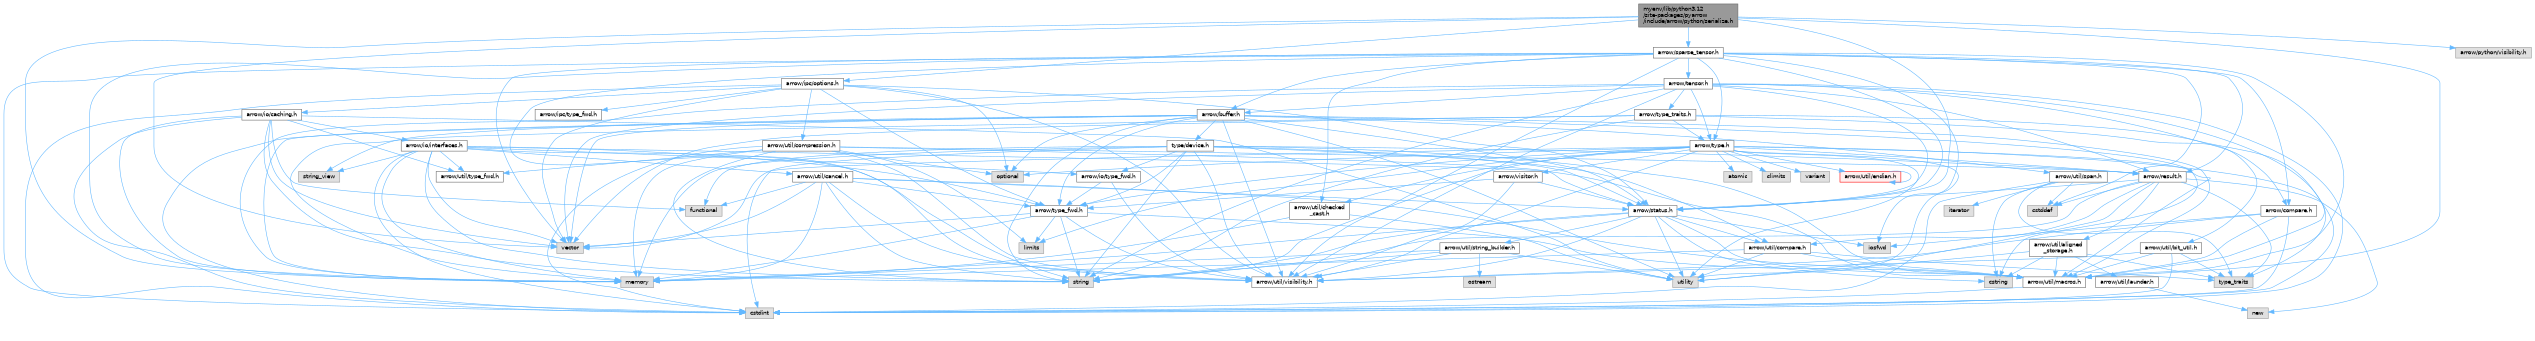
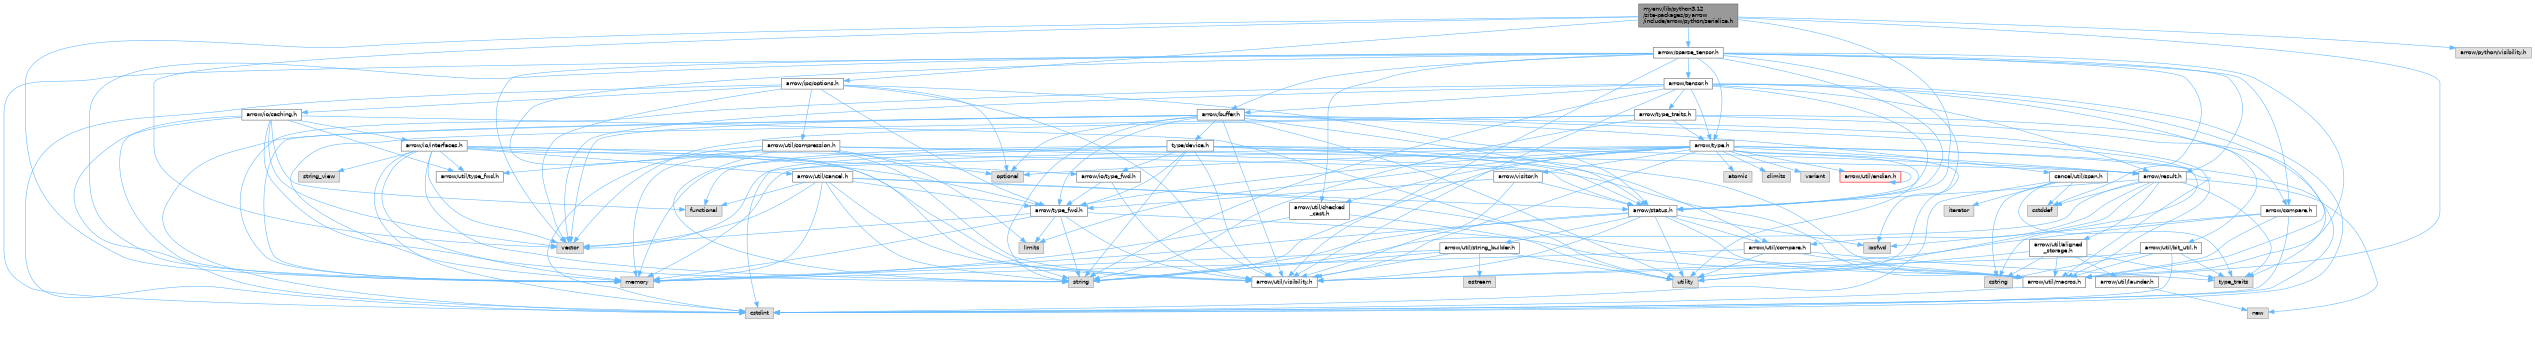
  digraph {
    node [color=grey40 fillcolor=white fontname=Helvetica fontsize=10 shape=box style=filled]
    edge [color=steelblue1 fontname=Helvetica fontsize=10 labelfontname=Helvetica labelfontsize=10 style=solid]
    n1 [color=gray40 fillcolor=grey60 fontcolor=black height=0.2 label="myenv/lib/python3.12\l/site-packages/pyarrow\l/include/arrow/python/serialize.h" width=0.4]
    n2 [color=grey60 fillcolor="#E0E0E0" height=0.2 label=memory width=0.4]
    n3 [color=grey60 fillcolor="#E0E0E0" height=0.2 label=vector width=0.4]
    n4 [height=0.2 label="arrow/ipc/options.h" width=0.4]
    n5 [height=0.2 label="arrow/util/macros.h" width=0.4]
    n6 [height=0.2 label="arrow/status.h" width=0.4]
    n7 [color=grey60 fillcolor="#E0E0E0" height=0.2 label="arrow/python/visibility.h" width=0.4]
    n8 [height=0.2 label="arrow/sparse_tensor.h" width=0.4]
    n9 [color=grey60 fillcolor="#E0E0E0" height=0.2 label=cstdint width=0.4]
    n10 [color=grey60 fillcolor="#E0E0E0" height=0.2 label=optional width=0.4]
    n11 [height=0.2 label="arrow/io/caching.h" width=0.4]
    n12 [height=0.2 label="arrow/type_fwd.h" width=0.4]
    n13 [height=0.2 label="arrow/util/visibility.h" width=0.4]
-   n14 [height=0.2 label="arrow/ipc/type_fwd.h" width=0.4]
    n15 [height=0.2 label="arrow/util/compression.h" width=0.4]
    n16 [color=grey60 fillcolor="#E0E0E0" height=0.2 label=string width=0.4]
    n17 [color=grey60 fillcolor="#E0E0E0" height=0.2 label=utility width=0.4]
    n18 [color=grey60 fillcolor="#E0E0E0" height=0.2 label=cstring width=0.4]
    n19 [color=grey60 fillcolor="#E0E0E0" height=0.2 label=iosfwd width=0.4]
    n20 [height=0.2 label="arrow/util/compare.h" width=0.4]
    n21 [height=0.2 label="arrow/util/string_builder.h" width=0.4]
    n22 [height=0.2 label="arrow/result.h" width=0.4]
    n23 [color=grey60 fillcolor="#E0E0E0" height=0.2 label=cstddef width=0.4]
    n24 [height=0.2 label="arrow/buffer.h" width=0.4]
    n25 [height=0.2 label="arrow/compare.h" width=0.4]
    n26 [height=0.2 label="arrow/tensor.h" width=0.4]
    n27 [height=0.2 label="arrow/type.h" width=0.4]
    n28 [height=0.2 label="arrow/util/checked\l_cast.h" width=0.4]
    n29 [height=0.2 label="arrow/io/interfaces.h" width=0.4]
    n30 [height=0.2 label="arrow/util/type_fwd.h" width=0.4]
    n31 [color=grey60 fillcolor="#E0E0E0" height=0.2 label=functional width=0.4]
    n32 [color=grey60 fillcolor="#E0E0E0" height=0.2 label=limits width=0.4]
    n33 [color=grey60 fillcolor="#E0E0E0" height=0.2 label=string_view width=0.4]
    n34 [height=0.2 label="arrow/io/type_fwd.h" width=0.4]
    n35 [height=0.2 label="arrow/util/cancel.h" width=0.4]
    n36 [color=grey60 fillcolor="#E0E0E0" height=0.2 label=type_traits width=0.4]
    n37 [color=grey60 fillcolor="#E0E0E0" height=0.2 label=ostream width=0.4]
    n38 [color=grey60 fillcolor="#E0E0E0" height=0.2 label=new width=0.4]
    n39 [height=0.2 label="arrow/util/aligned\l_storage.h" width=0.4]
    n40 [height=0.2 label="arrow/util/launder.h" width=0.4]
    n41 [height=0.2 label="type/device.h" width=0.4]
-   n42 [height=0.2 label="arrow/util/span.h" width=0.4]
+   n42 [height=0.2 label="cancel/util/span.h" width=0.4]
    n43 [height=0.2 label="arrow/type_traits.h" width=0.4]
    n44 [color=grey60 fillcolor="#E0E0E0" height=0.2 label=atomic width=0.4]
    n45 [color=grey60 fillcolor="#E0E0E0" height=0.2 label=climits width=0.4]
    n46 [color=grey60 fillcolor="#E0E0E0" height=0.2 label=variant width=0.4]
    n47 [color=red fillcolor="#FFF0F0" height=0.2 label="arrow/util/endian.h" width=0.4]
    n48 [height=0.2 label="arrow/visitor.h" width=0.4]
    n49 [color=grey60 fillcolor="#E0E0E0" height=0.2 label=iterator width=0.4]
    n50 [height=0.2 label="arrow/util/bit_util.h" width=0.4]
    n1 -> n2
    n1 -> n3
    n1 -> n4
    n1 -> n5
    n1 -> n6
    n1 -> n7
    n1 -> n8
    n4 -> n3
    n4 -> n6
    n4 -> n9
    n4 -> n10
    n4 -> n11
    n4 -> n12
    n4 -> n13
-   n4 -> n14
    n4 -> n15
    n5 -> n9
    n6 -> n2
    n6 -> n5
    n6 -> n13
    n6 -> n16
    n6 -> n17
-   n6 -> n18
+   n50 -> n18
    n6 -> n19
    n6 -> n20
    n6 -> n21
    n8 -> n2
    n8 -> n3
    n8 -> n5
    n8 -> n6
    n8 -> n9
    n8 -> n13
    n8 -> n16
    n8 -> n17
    n8 -> n22
    n8 -> n23
    n8 -> n24
    n8 -> n25
    n8 -> n26
    n8 -> n27
    n8 -> n28
    n11 -> n2
    n11 -> n3
    n11 -> n9
    n11 -> n16
    n11 -> n17
    n11 -> n29
    n11 -> n30
    n11 -> n31
    n12 -> n2
    n12 -> n3
    n12 -> n5
    n12 -> n13
    n12 -> n16
    n12 -> n32
    n15 -> n2
    n15 -> n6
    n15 -> n9
    n15 -> n10
    n15 -> n13
    n15 -> n16
    n15 -> n22
    n15 -> n30
    n15 -> n32
    n20 -> n2
    n20 -> n5
    n20 -> n17
    n20 -> n36
    n21 -> n2
    n21 -> n13
    n21 -> n16
    n21 -> n17
    n21 -> n37
    n22 -> n6
    n22 -> n16
    n22 -> n17
    n22 -> n20
    n22 -> n23
    n22 -> n36
    n22 -> n38
    n22 -> n39
    n24 -> n2
    n24 -> n3
    n24 -> n5
    n24 -> n6
    n24 -> n9
    n24 -> n10
    n24 -> n12
    n24 -> n13
    n24 -> n16
    n24 -> n17
    n24 -> n18
-   n24 -> n33
    n24 -> n41
    n24 -> n42
    n25 -> n5
    n25 -> n9
    n25 -> n13
    n25 -> n19
    n26 -> n2
    n26 -> n3
    n26 -> n5
    n26 -> n6
    n26 -> n9
    n26 -> n13
    n26 -> n16
    n26 -> n22
    n26 -> n24
    n26 -> n25
    n26 -> n27
    n26 -> n43
+   n27 -> n2
    n27 -> n3
    n27 -> n5
    n27 -> n9
    n27 -> n10
    n27 -> n12
    n27 -> n13
    n27 -> n16
    n27 -> n17
    n27 -> n19
    n27 -> n22
    n27 -> n28
    n27 -> n32
    n27 -> n44
    n27 -> n45
    n27 -> n46
    n27 -> n47
    n27 -> n48
    n28 -> n2
    n28 -> n17
    n29 -> n2
    n29 -> n3
    n29 -> n5
    n29 -> n9
    n29 -> n12
    n29 -> n13
    n29 -> n16
    n29 -> n30
    n29 -> n33
    n29 -> n34
    n29 -> n35
    n34 -> n12
    n34 -> n13
    n35 -> n2
    n35 -> n3
    n35 -> n5
    n35 -> n6
    n35 -> n12
    n35 -> n13
    n35 -> n16
    n35 -> n31
    n39 -> n5
    n39 -> n17
    n39 -> n18
    n39 -> n36
    n39 -> n40
    n40 -> n38
    n41 -> n2
    n41 -> n5
    n41 -> n6
    n41 -> n9
    n41 -> n12
    n41 -> n13
    n41 -> n16
    n41 -> n20
    n41 -> n22
    n41 -> n31
    n41 -> n34
    n42 -> n9
    n42 -> n18
    n42 -> n23
    n42 -> n36
    n42 -> n49
    n43 -> n2
    n43 -> n3
    n43 -> n16
    n43 -> n27
    n43 -> n36
    n43 -> n50
    n47 -> n47
    n48 -> n6
    n48 -> n12
    n48 -> n13
    n50 -> n5
    n50 -> n9
    n50 -> n13
    n50 -> n36
  }
